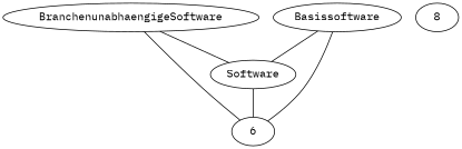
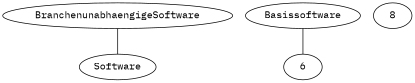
  graph {
    fontname="IBM Plex Mono"
    node [fontname="IBM Plex Mono"]
    edge [fontname="IBM Plex Mono"]
    BranchenunabhaengigeSoftware
    Software
    n3 [label=6]
    Basissoftware
    n5 [label=8]
    BranchenunabhaengigeSoftware -- Software
-   BranchenunabhaengigeSoftware -- n3
-   Software -- n3
-   Basissoftware -- Software
    Basissoftware -- n3
  }
